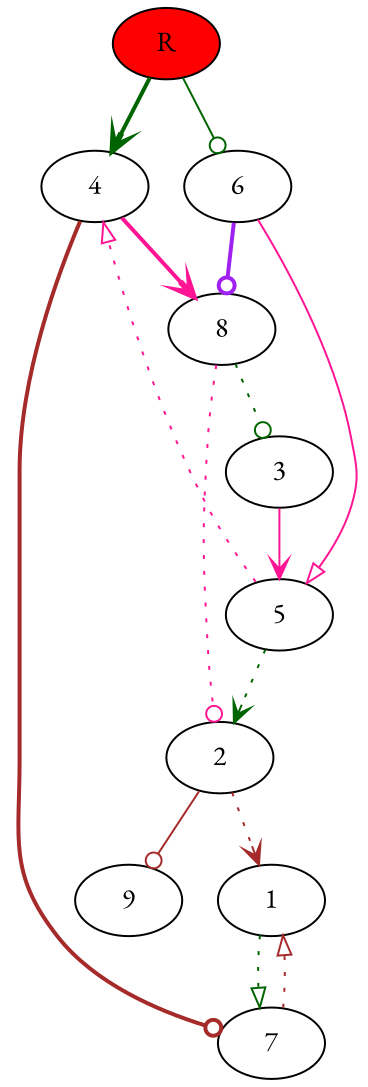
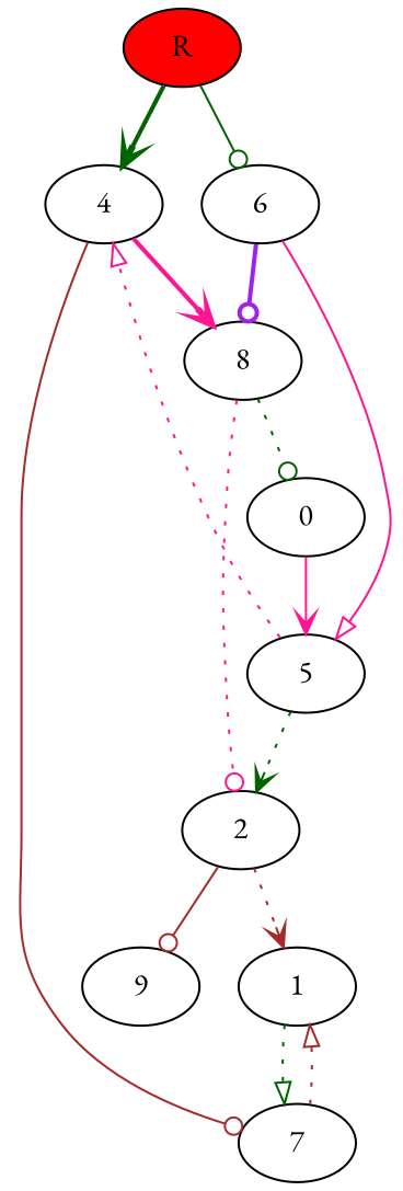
  digraph {
    fontname="EB Garamond"
    node [fontname="EB Garamond"]
    edge [arrowhead=odot color=darkgreen fontname="EB Garamond" style=dotted]
    1
    7
    2
    9
-   3
+   3 [label=0]
    5
    4
    8
    6
    R [fillcolor="#ff0000" style=filled]
    1 -> 7 [arrowhead=onormal]
    7 -> 1 [arrowhead=onormal color=brown]
    2 -> 1 [arrowhead=vee color=brown]
    2 -> 9 [color=brown style=solid]
    3 -> 5 [arrowhead=vee color=deeppink style=solid]
    5 -> 2 [arrowhead=vee]
    5 -> 4 [arrowhead=onormal color=deeppink]
-   4 -> 7 [color=brown style=bold]
+   4 -> 7 [color=brown style=solid]
    4 -> 8 [arrowhead=vee color=deeppink style=bold]
    8 -> 2 [color=deeppink]
    8 -> 3
    6 -> 5 [arrowhead=onormal color=deeppink style=solid]
    6 -> 8 [color=purple style=bold]
    R -> 4 [arrowhead=vee style=bold]
    R -> 6 [style=solid]
  }
